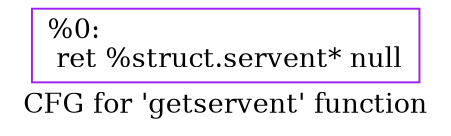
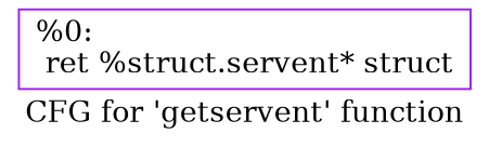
  digraph {
    label="CFG for 'getservent' function"
-   n1 [label="{%0:\l  ret %struct.servent* null\l}" shape=record color=purple]
+   n1 [label="{%0:\l  ret %struct.servent* struct\l}" shape=record color=purple]
  }
